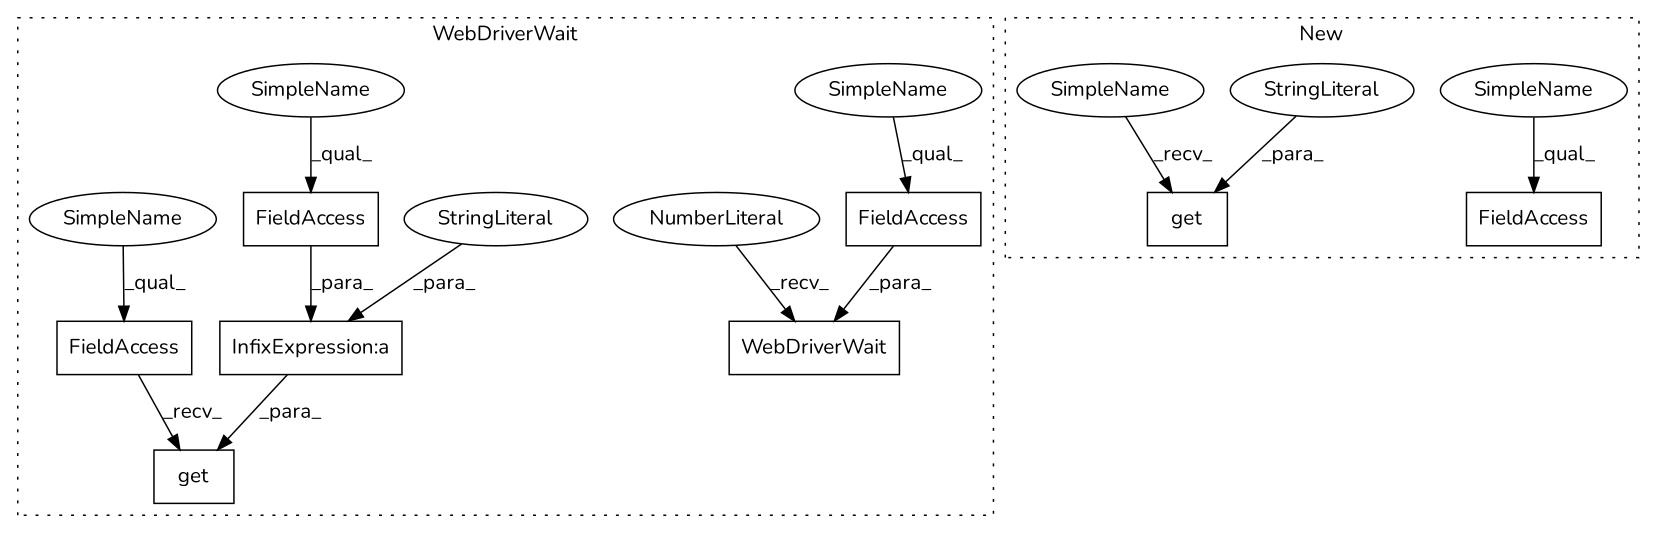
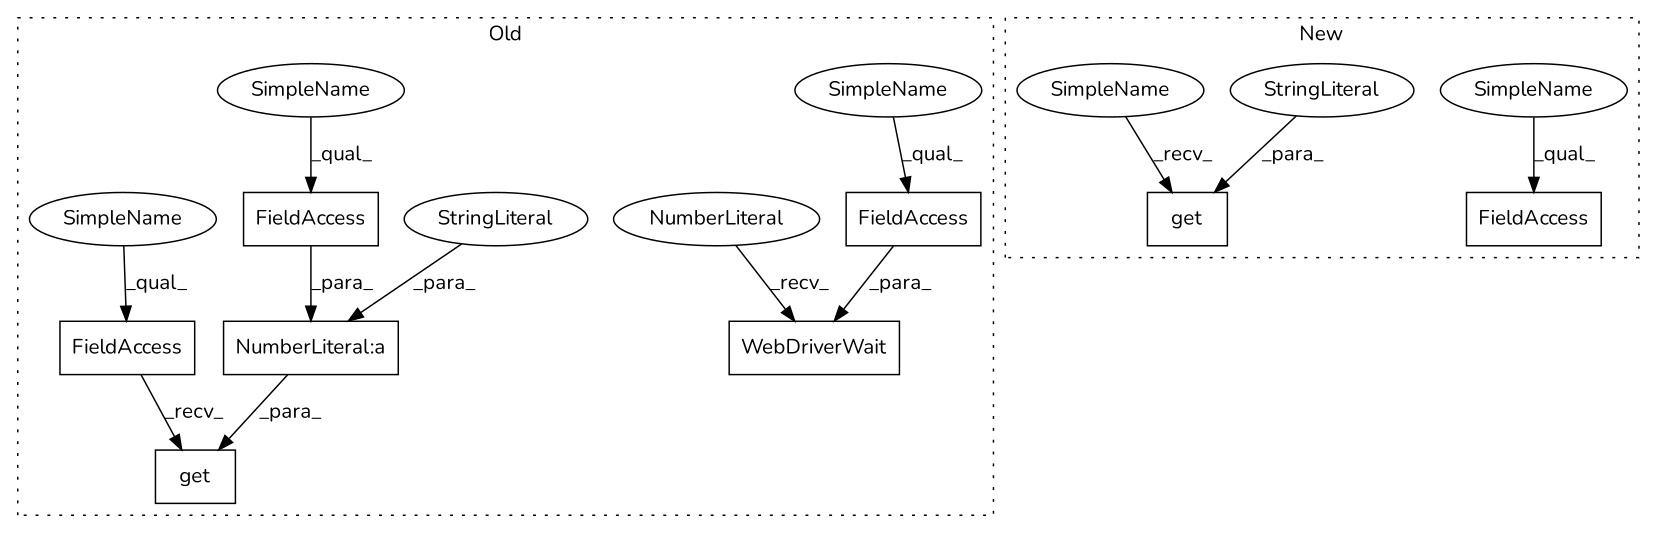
  digraph {
    fontname=Nunito
    node [a=42 fontname=Nunito l=4 s=17025 shape=box]
    edge [fontname=Nunito]
    n1 [a=32 l="14,1" label=WebDriverWait s="17011,17040"]
    n2 [a=34 l=1 label=NumberLiteral s=17039 shape=ellipse]
    n3 [a=22 l=13 label=FieldAccess]
    n4 [a=22 l=20 label=FieldAccess s=16765]
-   n5 [a=27 l=3 label="InfixExpression:a" s=16785]
+   n5 [a=27 l=3 label="NumberLiteral:a" s=16785]
    n6 [a=22 l=13 label=FieldAccess s=16747]
    n7 [a=32 l="4,1" label=get s="16761,16803"]
    n8 [a=45 l=15 label=StringLiteral s=16788 shape=ellipse]
    n9 [label=SimpleName s=16765 shape=ellipse]
    n10 [label=SimpleName shape=ellipse]
    n11 [label=SimpleName s=16747 shape=ellipse]
    n12 [a=32 l="4,1" label=get s="16675,16694"]
    n13 [a=22 l=9 label=FieldAccess s=17026]
    n14 [a=45 l=15 label=StringLiteral s=16679 shape=ellipse]
    n15 [label=SimpleName s=17026 shape=ellipse]
    n16 [label=SimpleName s=16670 shape=ellipse]
    subgraph cluster_1 {
-     label=WebDriverWait
+     label=Old
      style=dotted
      n1
      n2
      n3
      n4
      n5
      n6
      n7
      n8
      n9
      n10
      n11
    }
    subgraph cluster_2 {
      label=New
      style=dotted
      n12
      n13
      n14
      n15
      n16
    }
    n2 -> n1 [label=_recv_]
    n3 -> n1 [label=_para_]
    n4 -> n5 [label=_para_]
    n5 -> n7 [label=_para_]
    n6 -> n7 [label=_recv_]
    n8 -> n5 [label=_para_]
    n9 -> n4 [label=_qual_]
    n10 -> n3 [label=_qual_]
    n11 -> n6 [label=_qual_]
    n14 -> n12 [label=_para_]
    n15 -> n13 [label=_qual_]
    n16 -> n12 [label=_recv_]
  }
